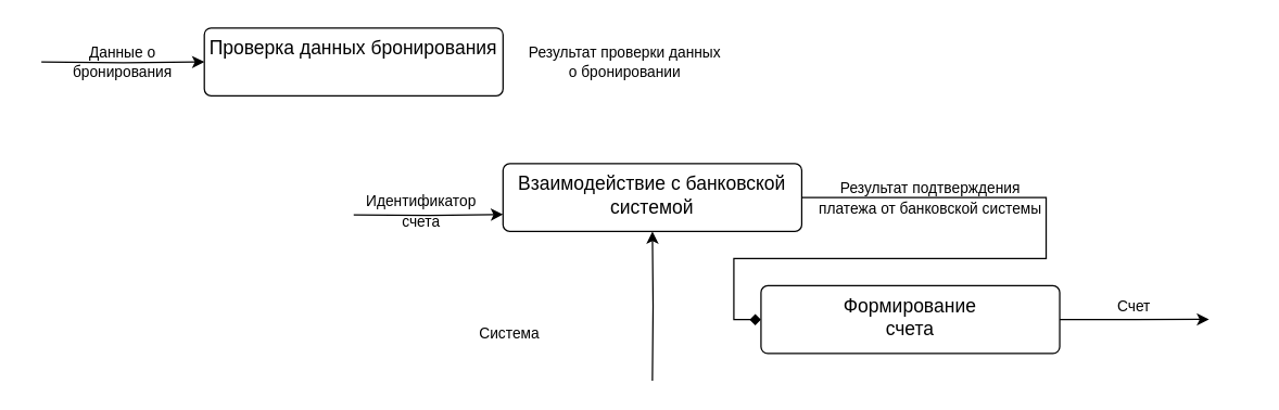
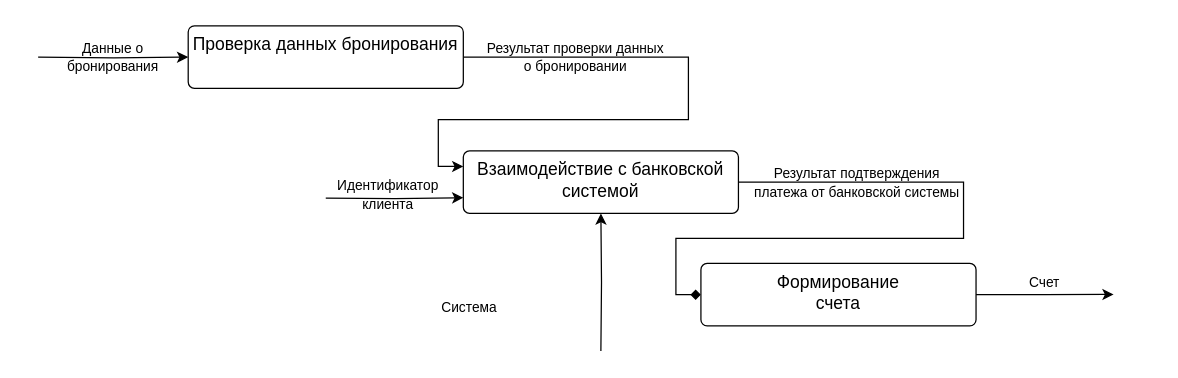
  <mxCell id="0" />
  <mxCell id="1" parent="0" />
  <mxCell id="2" style="edgeStyle=orthogonalEdgeStyle;rounded=0;orthogonalLoop=1;jettySize=auto;html=1;exitX=0;exitY=0.5;exitDx=0;exitDy=0;entryX=0;entryY=0.5;entryDx=0;entryDy=0;" edge="1" parent="1" target="4"><mxGeometry relative="1" as="geometry"><mxPoint x="30" y="45.143" as="sourcePoint" /></mxGeometry></mxCell>
+ <mxCell id="3" style="edgeStyle=orthogonalEdgeStyle;rounded=0;orthogonalLoop=1;jettySize=auto;html=1;exitX=1;exitY=0.5;exitDx=0;exitDy=0;entryX=0;entryY=0.25;entryDx=0;entryDy=0;" edge="1" parent="1" source="4" target="9"><mxGeometry relative="1" as="geometry"><Array as="points"><mxPoint x="550" y="45" /><mxPoint x="550" y="95" /><mxPoint x="350" y="95" /><mxPoint x="350" y="133" /></Array></mxGeometry></mxCell>
  <mxCell id="4" value="&lt;span style=&quot;font-size: 14px;&quot;&gt;Проверка данных бронирования&lt;br&gt;&lt;/span&gt;" style="html=1;align=center;verticalAlign=top;rounded=1;absoluteArcSize=1;arcSize=10;dashed=0;whiteSpace=wrap;" parent="1" vertex="1"><mxGeometry x="150" y="20" width="220" height="50" as="geometry" /></mxCell>
  <mxCell id="5" value="&lt;font style=&quot;font-size: 11px;&quot;&gt;Данные о&lt;br&gt;бронирования&lt;br&gt;&lt;/font&gt;" style="text;html=1;strokeColor=none;fillColor=none;align=center;verticalAlign=middle;whiteSpace=wrap;rounded=0;" vertex="1" parent="1"><mxGeometry x="20" y="30" width="140" height="30" as="geometry" /></mxCell>
  <mxCell id="6" style="edgeStyle=orthogonalEdgeStyle;rounded=0;orthogonalLoop=1;jettySize=auto;html=1;exitX=0;exitY=0.75;exitDx=0;exitDy=0;entryX=0;entryY=0.75;entryDx=0;entryDy=0;" edge="1" parent="1" target="9"><mxGeometry relative="1" as="geometry"><mxPoint x="260" y="157.714" as="sourcePoint" /></mxGeometry></mxCell>
  <mxCell id="7" style="edgeStyle=orthogonalEdgeStyle;rounded=0;orthogonalLoop=1;jettySize=auto;html=1;exitX=1;exitY=0.5;exitDx=0;exitDy=0;entryX=0;entryY=0.5;entryDx=0;entryDy=0;endArrow=diamond;" edge="1" parent="1" source="9" target="13"><mxGeometry relative="1" as="geometry"><Array as="points"><mxPoint x="770" y="145" /><mxPoint x="770" y="190" /><mxPoint x="540" y="190" /><mxPoint x="540" y="235" /></Array></mxGeometry></mxCell>
  <mxCell id="8" style="edgeStyle=orthogonalEdgeStyle;rounded=0;orthogonalLoop=1;jettySize=auto;html=1;exitX=0.5;exitY=1;exitDx=0;exitDy=0;entryX=0.5;entryY=1;entryDx=0;entryDy=0;" edge="1" parent="1" target="9"><mxGeometry relative="1" as="geometry"><mxPoint x="480" y="280" as="sourcePoint" /></mxGeometry></mxCell>
  <mxCell id="9" value="&lt;span style=&quot;font-size: 14px;&quot;&gt;Взаимодействие с банковской&lt;br&gt;системой&lt;br&gt;&lt;/span&gt;" style="html=1;align=center;verticalAlign=top;rounded=1;absoluteArcSize=1;arcSize=10;dashed=0;whiteSpace=wrap;" vertex="1" parent="1"><mxGeometry x="370" y="120" width="220" height="50" as="geometry" /></mxCell>
  <mxCell id="10" value="&lt;font style=&quot;font-size: 11px;&quot;&gt;Результат проверки данных&lt;br&gt;о бронировании&lt;br&gt;&lt;/font&gt;" style="text;html=1;strokeColor=none;fillColor=none;align=center;verticalAlign=middle;whiteSpace=wrap;rounded=0;" vertex="1" parent="1"><mxGeometry x="380" y="30" width="160" height="30" as="geometry" /></mxCell>
- <mxCell id="11" value="&lt;font style=&quot;font-size: 11px;&quot;&gt;Идентификатор&lt;br&gt;счета&lt;br&gt;&lt;/font&gt;" style="text;html=1;strokeColor=none;fillColor=none;align=center;verticalAlign=middle;whiteSpace=wrap;rounded=0;" vertex="1" parent="1"><mxGeometry x="240" y="140" width="140" height="30" as="geometry" /></mxCell>
+ <mxCell id="11" value="&lt;font style=&quot;font-size: 11px;&quot;&gt;Идентификатор&lt;br&gt;клиента&lt;br&gt;&lt;/font&gt;" style="text;html=1;strokeColor=none;fillColor=none;align=center;verticalAlign=middle;whiteSpace=wrap;rounded=0;" vertex="1" parent="1"><mxGeometry x="240" y="140" width="140" height="30" as="geometry" /></mxCell>
  <mxCell id="12" style="edgeStyle=orthogonalEdgeStyle;rounded=0;orthogonalLoop=1;jettySize=auto;html=1;exitX=1;exitY=0.5;exitDx=0;exitDy=0;" edge="1" parent="1" source="13"><mxGeometry relative="1" as="geometry"><mxPoint x="890" y="234.793" as="targetPoint" /></mxGeometry></mxCell>
  <mxCell id="13" value="&lt;span style=&quot;font-size: 14px;&quot;&gt;Формирование&lt;br&gt;счета&lt;br&gt;&lt;/span&gt;" style="html=1;align=center;verticalAlign=top;rounded=1;absoluteArcSize=1;arcSize=10;dashed=0;whiteSpace=wrap;" vertex="1" parent="1"><mxGeometry x="560" y="210" width="220" height="50" as="geometry" /></mxCell>
  <mxCell id="14" value="&lt;font style=&quot;font-size: 11px;&quot;&gt;Результат подтверждения платежа от банковской системы&lt;br&gt;&lt;/font&gt;" style="text;html=1;strokeColor=none;fillColor=none;align=center;verticalAlign=middle;whiteSpace=wrap;rounded=0;" vertex="1" parent="1"><mxGeometry x="600" y="130" width="170" height="30" as="geometry" /></mxCell>
  <mxCell id="15" value="&lt;font style=&quot;font-size: 11px;&quot;&gt;Счет&lt;br&gt;&lt;/font&gt;" style="text;html=1;strokeColor=none;fillColor=none;align=center;verticalAlign=middle;whiteSpace=wrap;rounded=0;" vertex="1" parent="1"><mxGeometry x="750" y="210" width="170" height="30" as="geometry" /></mxCell>
  <mxCell id="16" value="&lt;font style=&quot;font-size: 11px;&quot;&gt;Система&lt;br&gt;&lt;/font&gt;" style="text;html=1;strokeColor=none;fillColor=none;align=center;verticalAlign=middle;whiteSpace=wrap;rounded=0;" vertex="1" parent="1"><mxGeometry x="305" y="230" width="140" height="30" as="geometry" /></mxCell>
